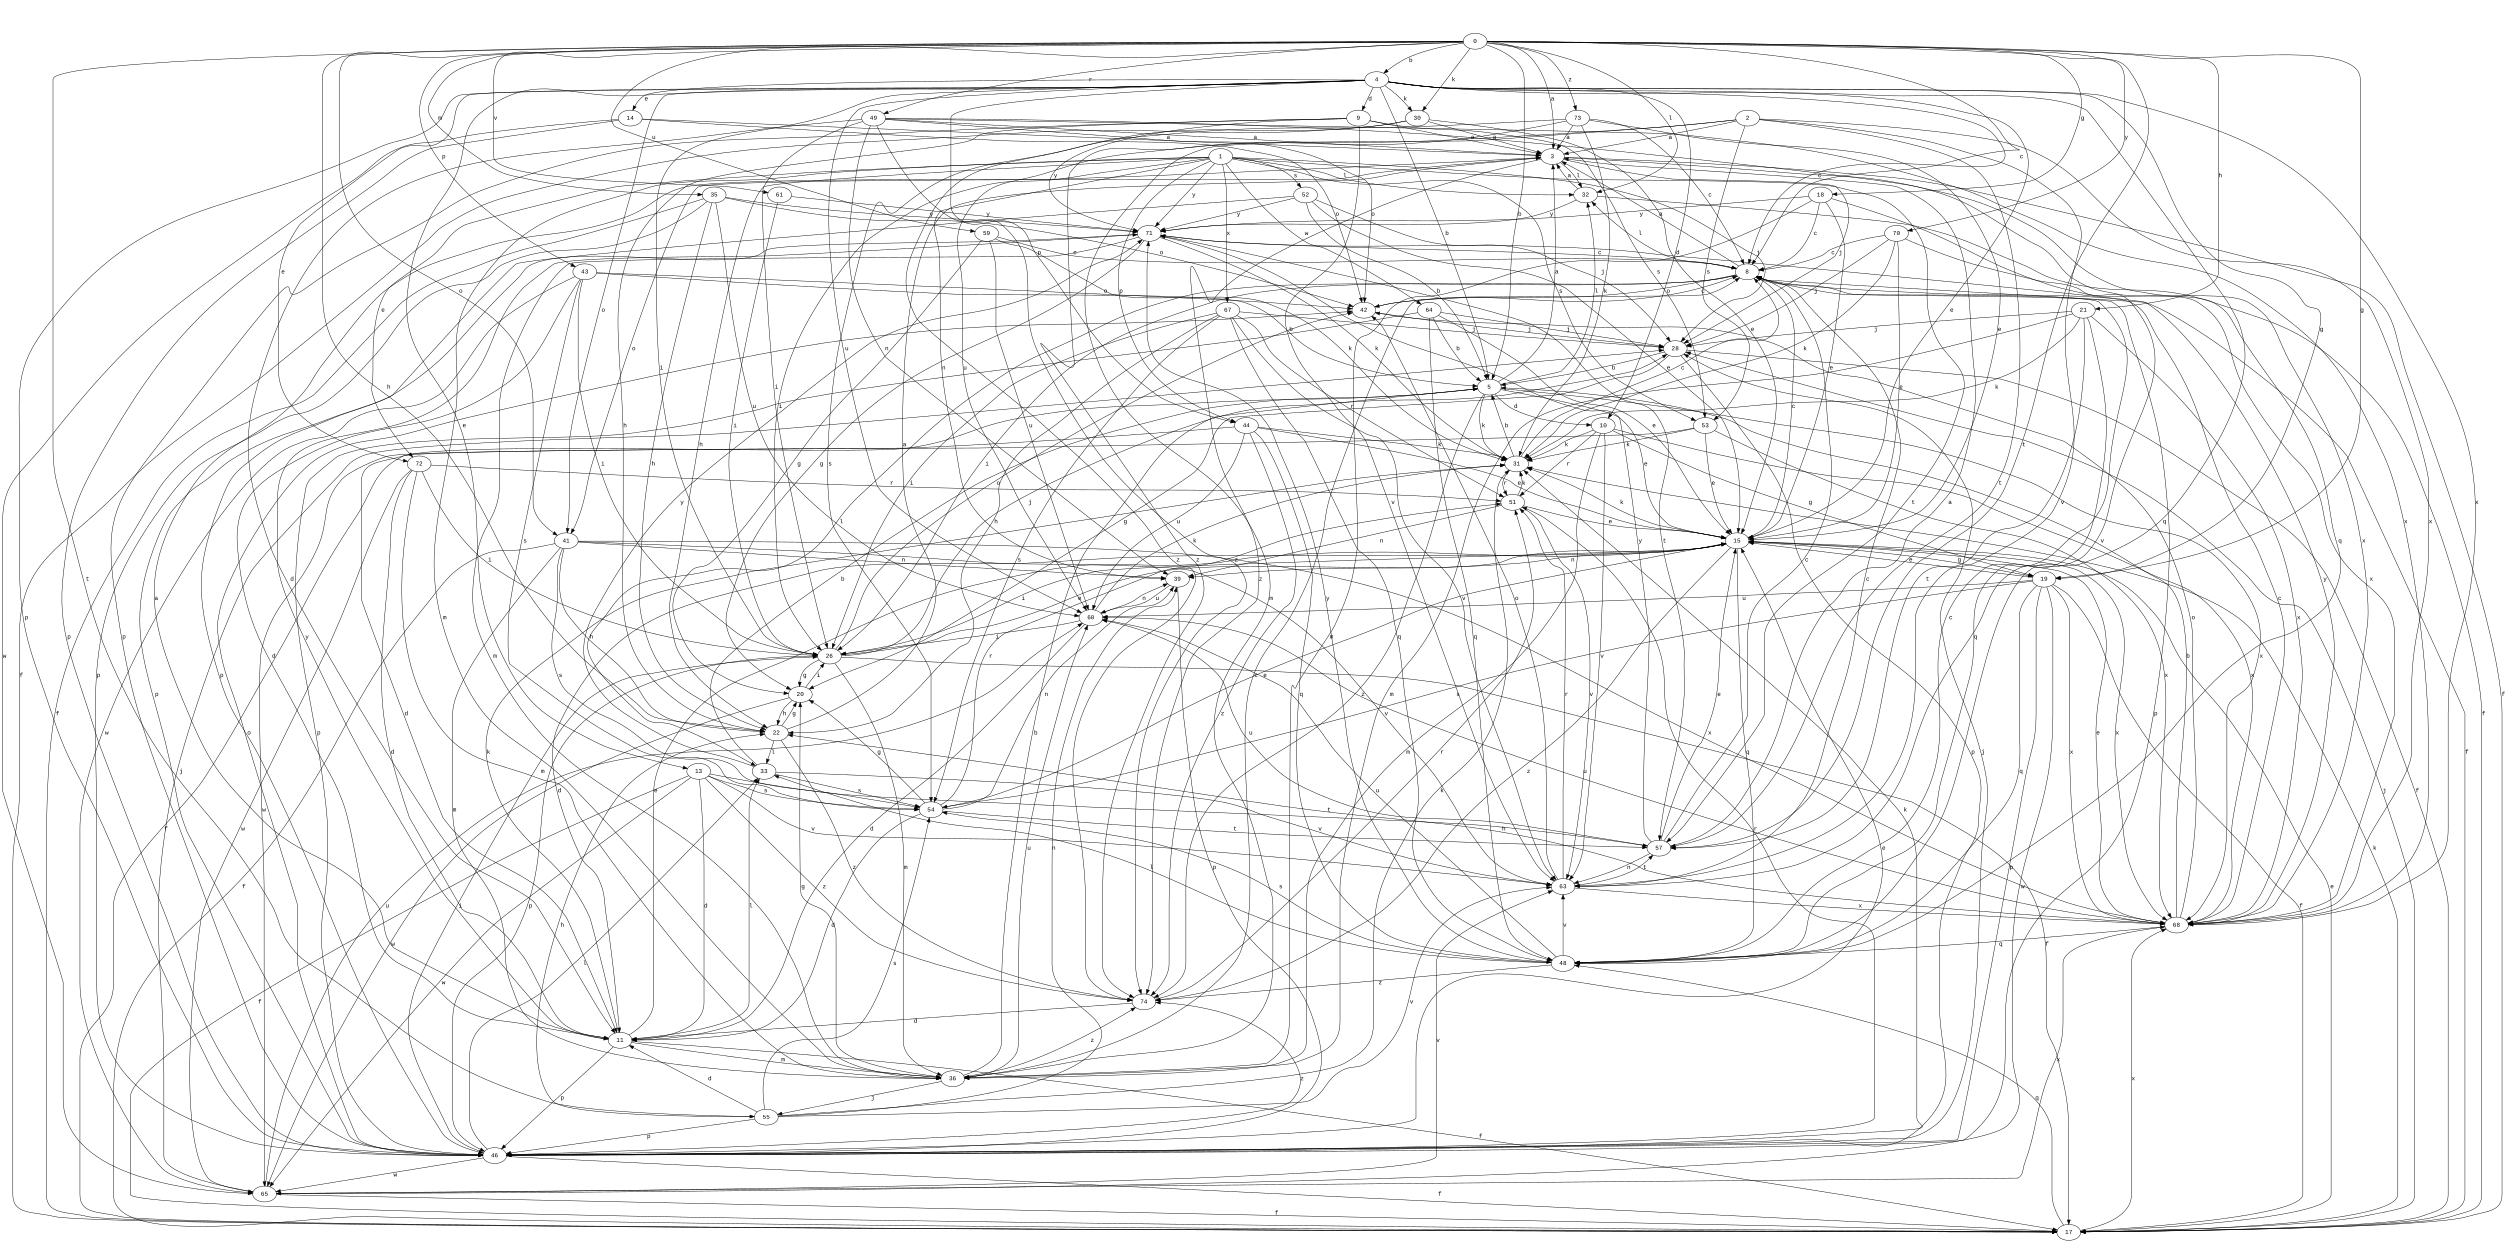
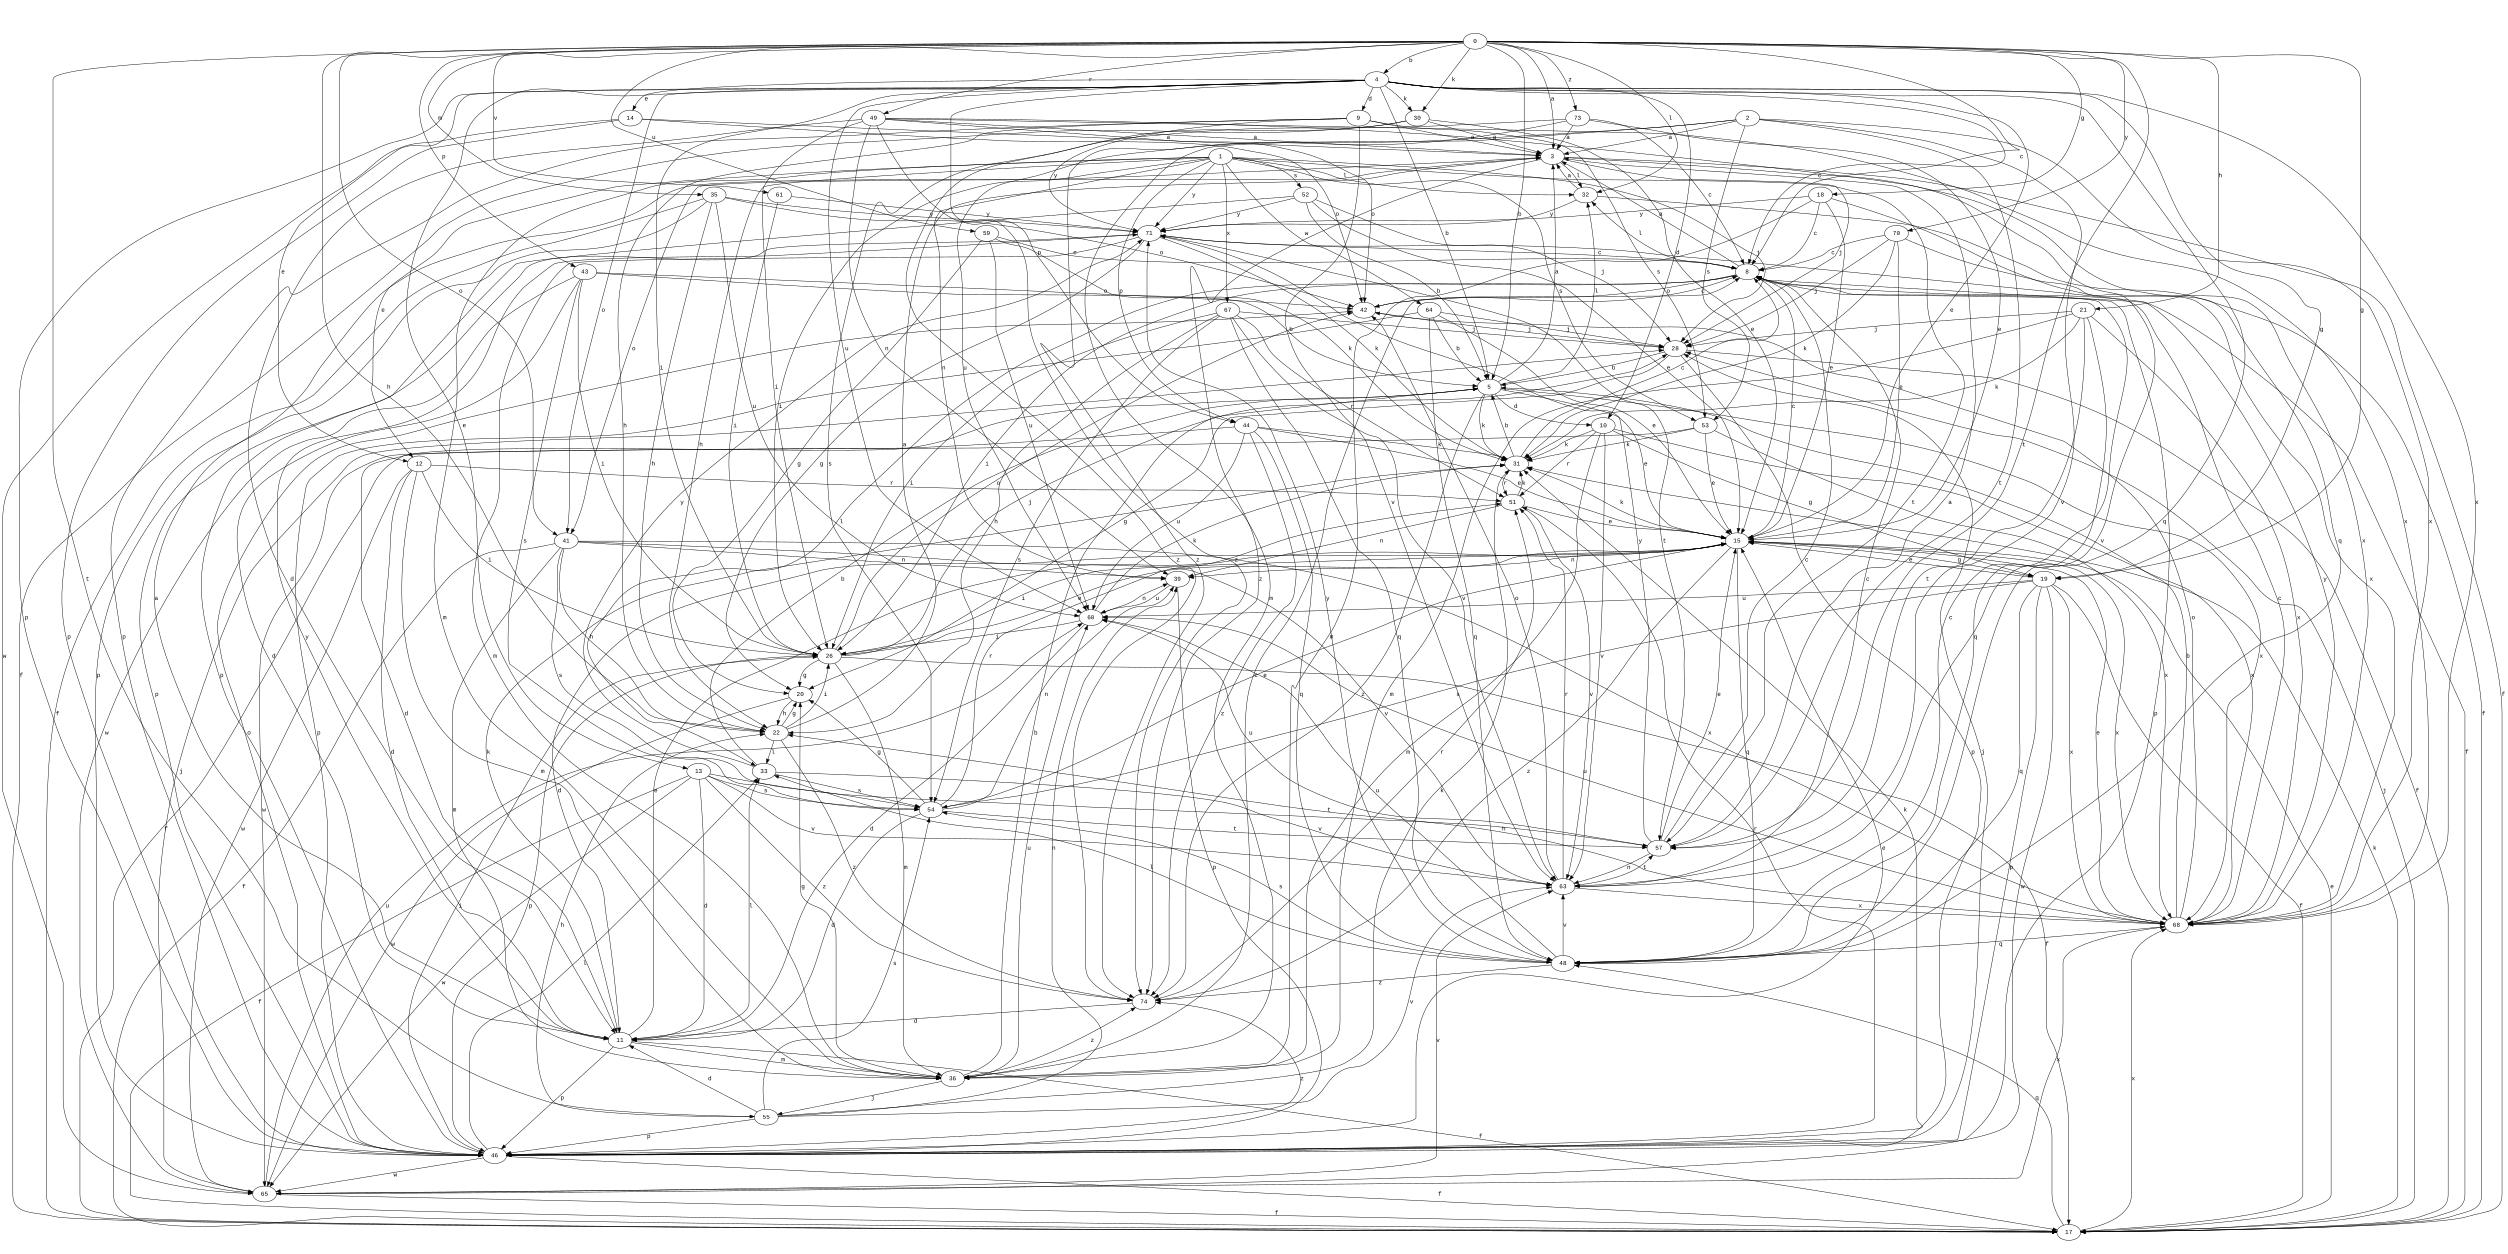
  strict digraph {
    fontname="Liberation Mono"
    node [fontname="Liberation Mono"]
    edge [fontname="Liberation Mono"]
    0
    3
    4
    5
    8
    18
    19
    21
    22
    30
    32
    35
    41
    43
    49
    55
    57
    59
    61
    70
    73
    28
    68
    17
    74
-   12 [label=72]
+   12
    26
    44
    60
    9
    10
    13
    14
    15
    46
    48
    11
    31
    33
    42
    36
    71
    63
    65
    54
    20
    39
    1
    52
    53
    64
    67
    51
    2
    0 -> 3 [label=a]
    0 -> 4 [label=b]
    0 -> 5 [label=b]
    0 -> 8 [label=c]
    0 -> 18 [label=g]
    0 -> 19 [label=g]
    0 -> 21 [label=h]
    0 -> 22 [label=h]
    0 -> 30 [label=k]
    0 -> 32 [label=l]
    0 -> 35 [label=m]
    0 -> 41 [label=o]
    0 -> 43 [label=p]
    0 -> 49 [label=r]
    0 -> 55 [label=t]
    0 -> 57 [label=t]
    0 -> 59 [label=u]
    0 -> 61 [label=v]
    0 -> 70 [label=y]
    0 -> 73 [label=z]
    3 -> 32 [label=l]
    3 -> 41 [label=o]
    3 -> 28 [label=j]
    3 -> 68 [label=x]
    3 -> 17 [label=f]
    3 -> 74 [label=z]
    4 -> 5 [label=b]
    4 -> 8 [label=c]
    4 -> 19 [label=g]
    4 -> 30 [label=k]
    4 -> 41 [label=o]
    4 -> 68 [label=x]
    4 -> 12 [label=e]
    4 -> 26 [label=i]
    4 -> 44 [label=p]
    4 -> 60 [label=u]
    4 -> 9 [label=d]
    4 -> 10 [label=d]
    4 -> 13 [label=e]
    4 -> 14 [label=e]
    4 -> 15 [label=e]
    4 -> 46 [label=p]
    4 -> 48 [label=q]
    5 -> 3 [label=a]
    5 -> 32 [label=l]
    5 -> 68 [label=x]
    5 -> 74 [label=z]
    5 -> 10 [label=d]
    5 -> 15 [label=e]
    5 -> 11 [label=d]
    5 -> 31 [label=k]
    8 -> 3 [label=a]
    8 -> 32 [label=l]
    8 -> 17 [label=f]
    8 -> 26 [label=i]
    8 -> 46 [label=p]
    8 -> 33 [label=l]
    8 -> 42 [label=o]
    18 -> 8 [label=c]
    18 -> 15 [label=e]
    18 -> 36 [label=m]
    18 -> 71 [label=y]
    18 -> 63 [label=v]
    19 -> 68 [label=x]
    19 -> 17 [label=f]
    19 -> 60 [label=u]
    19 -> 15 [label=e]
    19 -> 46 [label=p]
    19 -> 48 [label=q]
    19 -> 65 [label=w]
    19 -> 54 [label=s]
    21 -> 57 [label=t]
    21 -> 28 [label=j]
    21 -> 68 [label=x]
    21 -> 48 [label=q]
    21 -> 31 [label=k]
    21 -> 36 [label=m]
    22 -> 3 [label=a]
    22 -> 74 [label=z]
    22 -> 33 [label=l]
    22 -> 20 [label=g]
    30 -> 3 [label=a]
    30 -> 17 [label=f]
    30 -> 74 [label=z]
    30 -> 15 [label=e]
    32 -> 3 [label=a]
    32 -> 17 [label=f]
    32 -> 71 [label=y]
    35 -> 22 [label=h]
    35 -> 17 [label=f]
    35 -> 60 [label=u]
    35 -> 46 [label=p]
    35 -> 42 [label=o]
    35 -> 71 [label=y]
    41 -> 22 [label=h]
    41 -> 68 [label=x]
    41 -> 17 [label=f]
    41 -> 36 [label=m]
    41 -> 63 [label=v]
    41 -> 54 [label=s]
    41 -> 39 [label=n]
    43 -> 5 [label=b]
    43 -> 26 [label=i]
    43 -> 11 [label=d]
    43 -> 42 [label=o]
    43 -> 65 [label=w]
    43 -> 54 [label=s]
    49 -> 3 [label=a]
    49 -> 68 [label=x]
    49 -> 74 [label=z]
    49 -> 26 [label=i]
    49 -> 48 [label=q]
    49 -> 11 [label=d]
    49 -> 42 [label=o]
    49 -> 39 [label=n]
    55 -> 22 [label=h]
    55 -> 46 [label=p]
    55 -> 11 [label=d]
    55 -> 31 [label=k]
    55 -> 63 [label=v]
    55 -> 54 [label=s]
    55 -> 39 [label=n]
    57 -> 3 [label=a]
    57 -> 8 [label=c]
    57 -> 60 [label=u]
    57 -> 15 [label=e]
    57 -> 71 [label=y]
    57 -> 63 [label=n]
    59 -> 8 [label=c]
    59 -> 60 [label=u]
    59 -> 31 [label=k]
    59 -> 20 [label=g]
    61 -> 26 [label=i]
    61 -> 71 [label=y]
    70 -> 8 [label=c]
    70 -> 28 [label=j]
    70 -> 68 [label=x]
    70 -> 15 [label=e]
    70 -> 31 [label=k]
    73 -> 3 [label=a]
    73 -> 8 [label=c]
    73 -> 74 [label=z]
    73 -> 15 [label=e]
-   73 -> 31 [label=k]
    73 -> 54 [label=s]
    28 -> 5 [label=b]
    28 -> 17 [label=f]
    28 -> 46 [label=p]
    28 -> 20 [label=g]
    68 -> 5 [label=b]
    68 -> 8 [label=c]
    68 -> 22 [label=h]
    68 -> 60 [label=u]
    68 -> 15 [label=e]
    68 -> 48 [label=q]
    68 -> 42 [label=o]
    68 -> 71 [label=y]
    17 -> 28 [label=j]
    17 -> 68 [label=x]
    17 -> 15 [label=e]
    17 -> 48 [label=q]
    17 -> 31 [label=k]
    74 -> 11 [label=d]
    74 -> 51 [label=r]
    12 -> 26 [label=i]
    12 -> 11 [label=d]
    12 -> 36 [label=m]
    12 -> 65 [label=w]
    12 -> 51 [label=r]
    26 -> 28 [label=j]
    26 -> 17 [label=f]
    26 -> 15 [label=e]
    26 -> 46 [label=p]
    26 -> 42 [label=o]
    26 -> 36 [label=m]
    26 -> 20 [label=g]
    44 -> 74 [label=z]
    44 -> 60 [label=u]
    44 -> 15 [label=e]
    44 -> 48 [label=q]
    44 -> 31 [label=k]
    44 -> 65 [label=w]
    60 -> 26 [label=i]
    60 -> 11 [label=d]
    60 -> 31 [label=k]
    60 -> 39 [label=n]
    9 -> 3 [label=a]
    9 -> 22 [label=h]
    9 -> 46 [label=p]
    9 -> 71 [label=y]
    9 -> 63 [label=v]
    9 -> 53 [label=s]
    10 -> 19 [label=g]
    10 -> 68 [label=x]
    10 -> 31 [label=k]
    10 -> 36 [label=m]
    10 -> 63 [label=v]
    10 -> 51 [label=r]
    13 -> 57 [label=t]
    13 -> 17 [label=f]
    13 -> 74 [label=z]
    13 -> 11 [label=d]
    13 -> 63 [label=v]
    13 -> 65 [label=w]
    13 -> 54 [label=s]
    14 -> 3 [label=a]
    14 -> 46 [label=p]
    14 -> 42 [label=o]
    14 -> 65 [label=w]
    15 -> 8 [label=c]
    15 -> 19 [label=g]
    15 -> 68 [label=x]
    15 -> 74 [label=z]
    15 -> 26 [label=i]
    15 -> 48 [label=q]
    15 -> 11 [label=d]
    15 -> 31 [label=k]
    15 -> 39 [label=n]
    46 -> 28 [label=j]
    46 -> 17 [label=f]
    46 -> 74 [label=z]
    46 -> 26 [label=i]
    46 -> 15 [label=e]
    46 -> 31 [label=k]
    46 -> 33 [label=l]
    46 -> 42 [label=o]
    46 -> 65 [label=w]
    46 -> 51 [label=r]
    48 -> 8 [label=c]
    48 -> 74 [label=z]
    48 -> 60 [label=u]
    48 -> 33 [label=l]
    48 -> 71 [label=y]
    48 -> 63 [label=v]
    48 -> 54 [label=s]
    11 -> 3 [label=a]
    11 -> 17 [label=f]
    11 -> 15 [label=e]
    11 -> 46 [label=p]
    11 -> 31 [label=k]
    11 -> 33 [label=l]
    11 -> 36 [label=m]
    11 -> 71 [label=y]
    31 -> 5 [label=b]
    31 -> 8 [label=c]
    31 -> 51 [label=r]
    33 -> 5 [label=b]
    33 -> 71 [label=y]
    33 -> 63 [label=v]
    33 -> 54 [label=s]
    42 -> 8 [label=c]
    42 -> 28 [label=j]
    36 -> 5 [label=b]
    36 -> 8 [label=c]
    36 -> 55 [label=j]
    36 -> 74 [label=z]
    36 -> 60 [label=u]
    36 -> 20 [label=g]
    71 -> 8 [label=c]
    71 -> 57 [label=t]
    71 -> 46 [label=p]
    71 -> 31 [label=k]
    71 -> 36 [label=m]
    71 -> 20 [label=g]
    63 -> 8 [label=c]
    63 -> 57 [label=t]
    63 -> 68 [label=x]
    63 -> 42 [label=o]
    63 -> 51 [label=r]
    65 -> 28 [label=j]
    65 -> 68 [label=x]
    65 -> 17 [label=f]
    65 -> 60 [label=u]
    65 -> 63 [label=v]
    54 -> 57 [label=t]
    54 -> 15 [label=e]
    54 -> 11 [label=d]
    54 -> 20 [label=g]
    54 -> 39 [label=n]
    54 -> 51 [label=r]
    20 -> 22 [label=h]
-   20 -> 26 [label=i]
+   22 -> 26 [label=i]
    20 -> 65 [label=w]
    39 -> 60 [label=u]
    39 -> 46 [label=p]
    1 -> 22 [label=h]
    1 -> 32 [label=l]
    1 -> 57 [label=t]
    1 -> 28 [label=j]
    1 -> 12 [label=e]
    1 -> 26 [label=i]
    1 -> 44 [label=p]
    1 -> 36 [label=m]
    1 -> 71 [label=y]
    1 -> 39 [label=n]
    1 -> 52 [label=s]
    1 -> 53 [label=s]
    1 -> 64 [label=w]
    1 -> 67 [label=x]
    52 -> 5 [label=b]
    52 -> 28 [label=j]
    52 -> 15 [label=e]
    52 -> 46 [label=p]
    52 -> 71 [label=y]
    53 -> 68 [label=x]
    53 -> 17 [label=f]
    53 -> 15 [label=e]
    53 -> 31 [label=k]
    64 -> 5 [label=b]
    64 -> 28 [label=j]
    64 -> 15 [label=e]
    64 -> 46 [label=p]
    64 -> 48 [label=q]
    67 -> 22 [label=h]
    67 -> 28 [label=j]
    67 -> 26 [label=i]
    67 -> 48 [label=q]
    67 -> 63 [label=v]
    67 -> 54 [label=s]
    67 -> 51 [label=r]
    51 -> 15 [label=e]
    51 -> 31 [label=k]
    51 -> 63 [label=v]
    51 -> 39 [label=n]
    2 -> 3 [label=a]
    2 -> 57 [label=t]
    2 -> 68 [label=x]
    2 -> 60 [label=u]
    2 -> 36 [label=m]
    2 -> 63 [label=v]
    2 -> 53 [label=s]
  }
